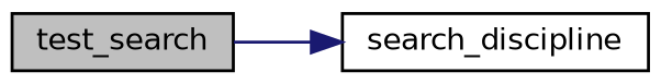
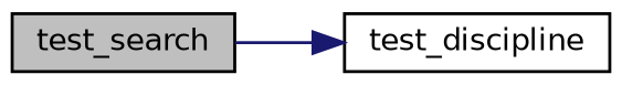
  digraph {
    rankdir=LR
    node [color=black fontname=Helvetica fontsize=10 shape=record style=filled]
    n1 [fillcolor=grey75 fontcolor=black height=0.2 label=test_search width=0.4]
-   n2 [fillcolor=white height=0.2 label=search_discipline width=0.4]
+   n2 [fillcolor=white height=0.2 label=test_discipline width=0.4]
    n1 -> n2 [color=midnightblue fontname=Helvetica fontsize=10 labelfontname=Helvetica labelfontsize=10 style=solid]
  }
